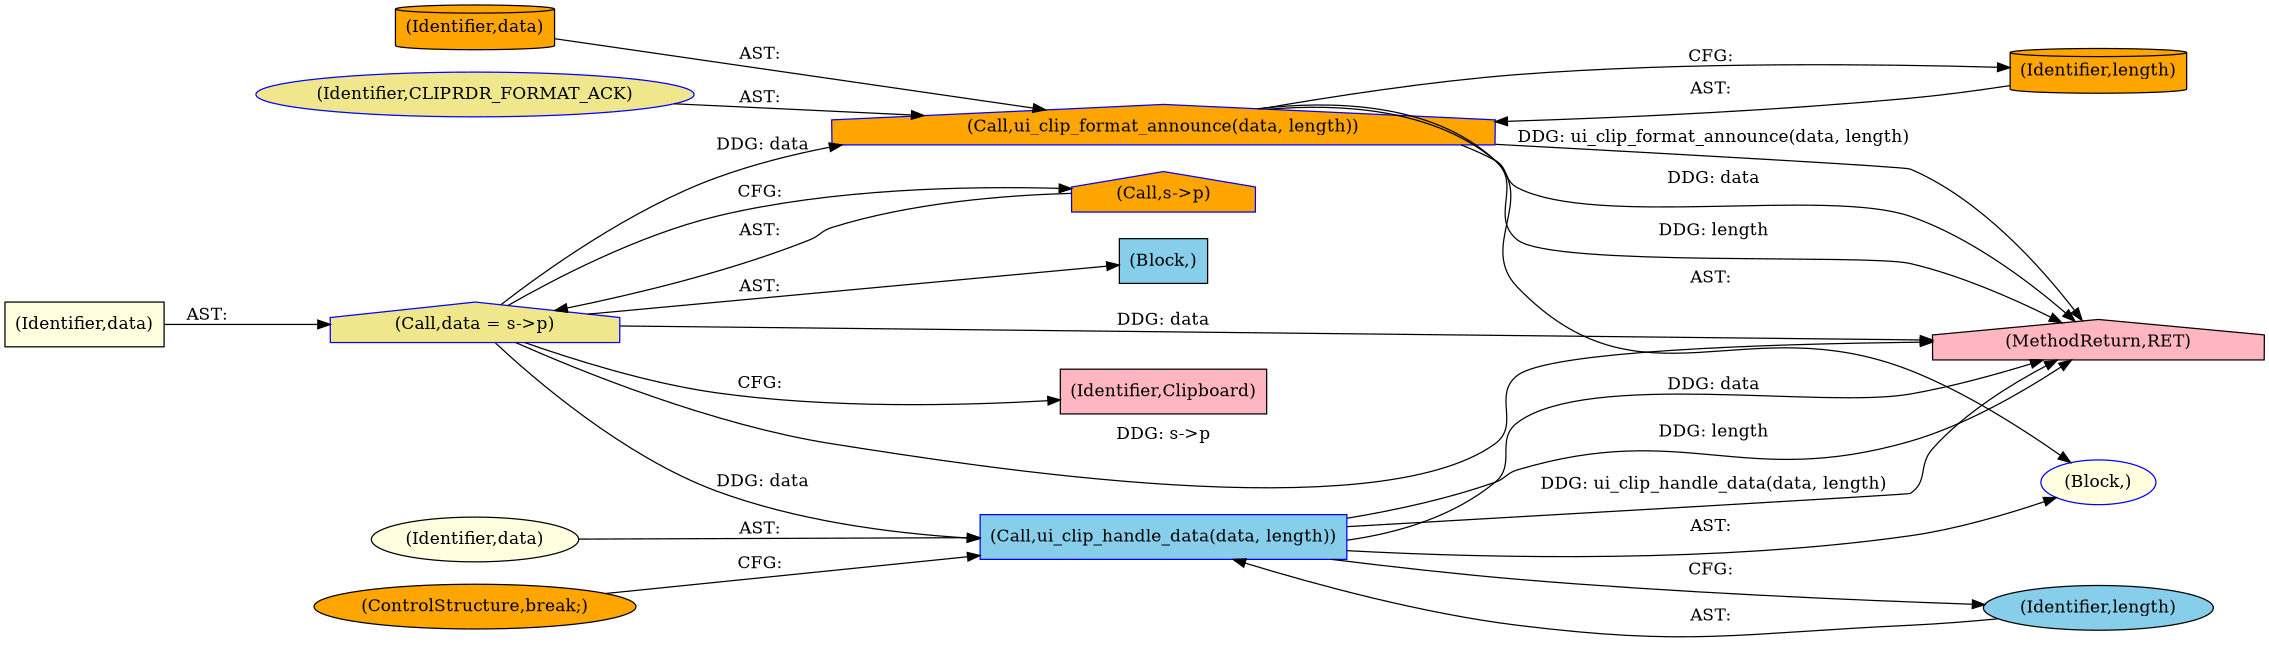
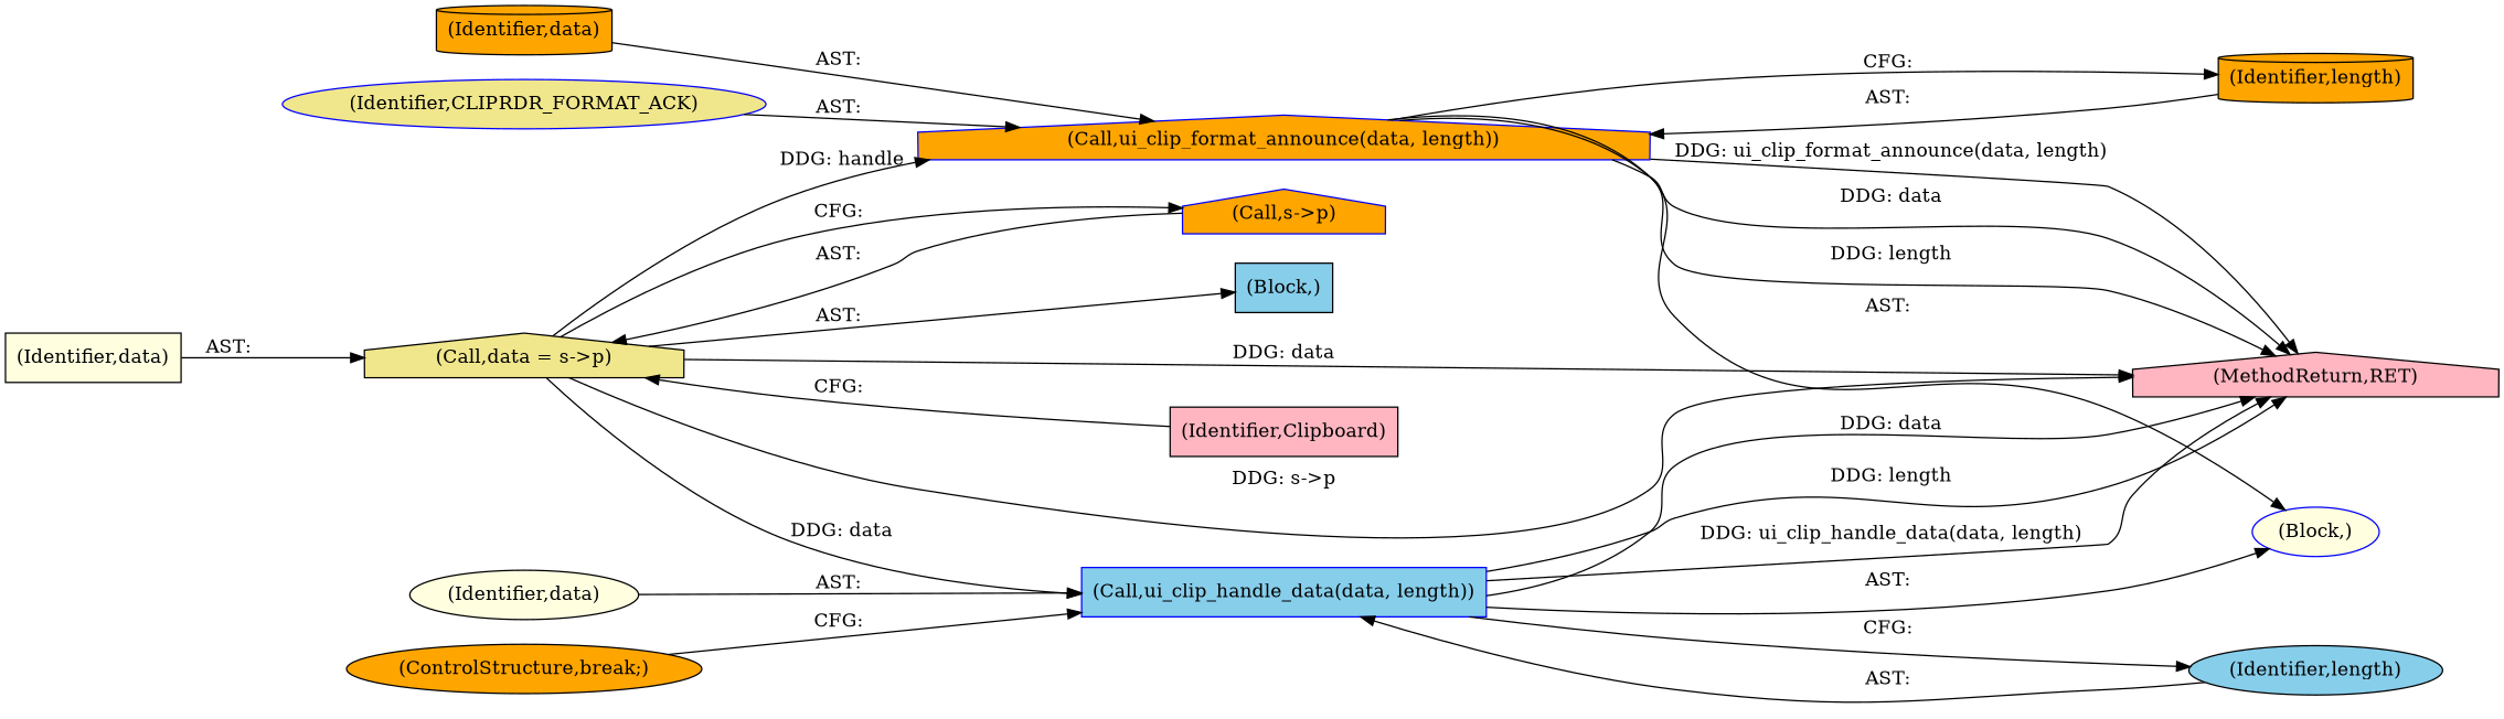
  digraph {
    rankdir=LR
    node [color=black fillcolor=orange shape=ellipse style=filled]
-   n1 [color=blue fillcolor=khaki label="(Call,data = s->p)" shape=house]
+   n1 [fillcolor=khaki label="(Call,data = s->p)" shape=house]
    n2 [color=blue label="(Call,ui_clip_format_announce(data, length))" shape=house]
    n3 [color=blue fillcolor=skyblue label="(Call,ui_clip_handle_data(data, length))" shape=box]
    n4 [fillcolor=skyblue label="(Block,)" shape=box]
    n5 [fillcolor=lightpink label="(MethodReturn,RET)" shape=house]
    n6 [color=blue label="(Call,s->p)" shape=house]
    n7 [label="(Identifier,length)" shape=cylinder]
    n8 [color=blue fillcolor=lightyellow label="(Block,)"]
    n9 [fillcolor=skyblue label="(Identifier,length)"]
    n10 [fillcolor=lightpink label="(Identifier,Clipboard)" shape=box]
    n11 [fillcolor=lightyellow label="(Identifier,data)" shape=box]
    n12 [label="(Identifier,data)" shape=cylinder]
    n13 [color=blue fillcolor=khaki label="(Identifier,CLIPRDR_FORMAT_ACK)"]
    n14 [label="(ControlStructure,break;)"]
    n15 [fillcolor=lightyellow label="(Identifier,data)"]
-   n1 -> n2 [label="DDG: data"]
+   n1 -> n2 [label="DDG: handle"]
    n1 -> n3 [label="DDG: data"]
    n1 -> n4 [label="AST: "]
    n1 -> n5 [label="DDG: data"]
    n1 -> n5 [label="DDG: s->p"]
    n1 -> n6 [label="CFG: "]
    n2 -> n5 [label="DDG: data"]
    n2 -> n5 [label="DDG: length"]
    n2 -> n5 [label="DDG: ui_clip_format_announce(data, length)"]
    n2 -> n7 [label="CFG: "]
    n2 -> n8 [label="AST: "]
    n3 -> n5 [label="DDG: length"]
    n3 -> n5 [label="DDG: ui_clip_handle_data(data, length)"]
    n3 -> n5 [label="DDG: data"]
    n3 -> n8 [label="AST: "]
    n3 -> n9 [label="CFG: "]
    n6 -> n1 [label="AST: "]
    n7 -> n2 [label="AST: "]
    n9 -> n3 [label="AST: "]
-   n1 -> n10 [label="CFG: "]
+   n10 -> n1 [label="CFG: "]
    n11 -> n1 [label="AST: "]
    n12 -> n2 [label="AST: "]
    n13 -> n2 [label="AST: "]
    n14 -> n3 [label="CFG: "]
    n15 -> n3 [label="AST: "]
  }
